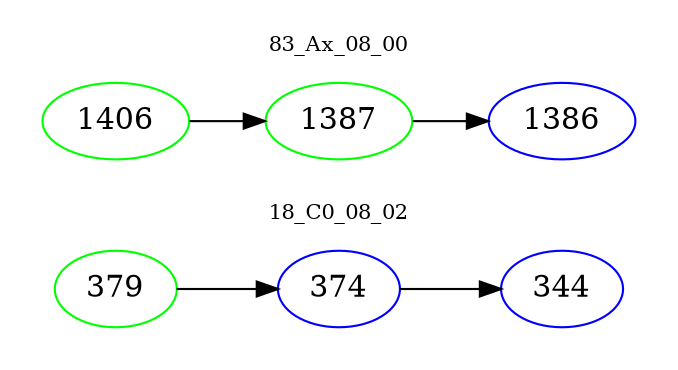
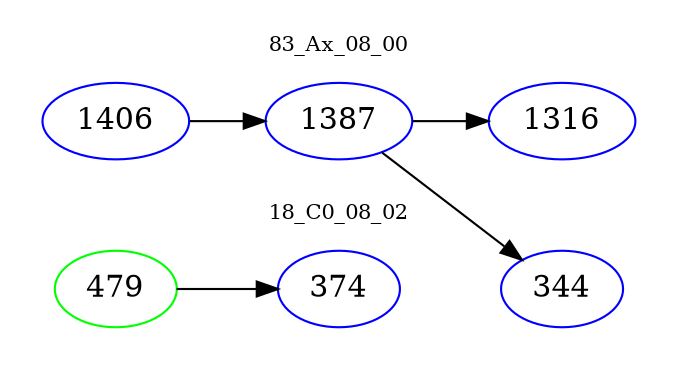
  digraph {
    rankdir=LR
    node [color=blue]
    edge [color=black]
-   n1 [color=green label=1406]
-   n2 [color=green label=1387]
-   n3 [label=1386]
-   n4 [color=green label=379]
+   n1 [label=1406]
+   n2 [label=1387]
+   n3 [label=1316]
+   n4 [color=green label=479]
    n5 [label=374]
    n6 [label=344]
    subgraph cluster_1 {
      color=white
      fontsize=10
      label="83_Ax_08_00"
      n1
      n2
      n3
    }
    subgraph cluster_2 {
      color=white
      fontsize=10
      label="18_C0_08_02"
      n4
      n5
      n6
    }
    n1 -> n2
    n2 -> n3
    n4 -> n5
-   n5 -> n6
+   n2 -> n6
  }
